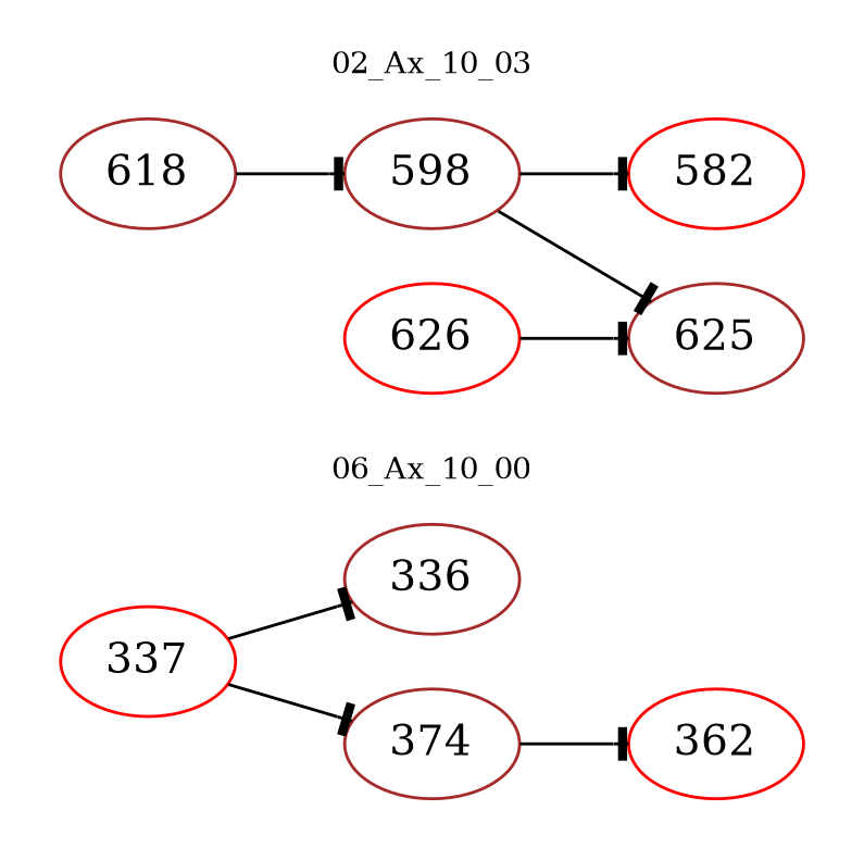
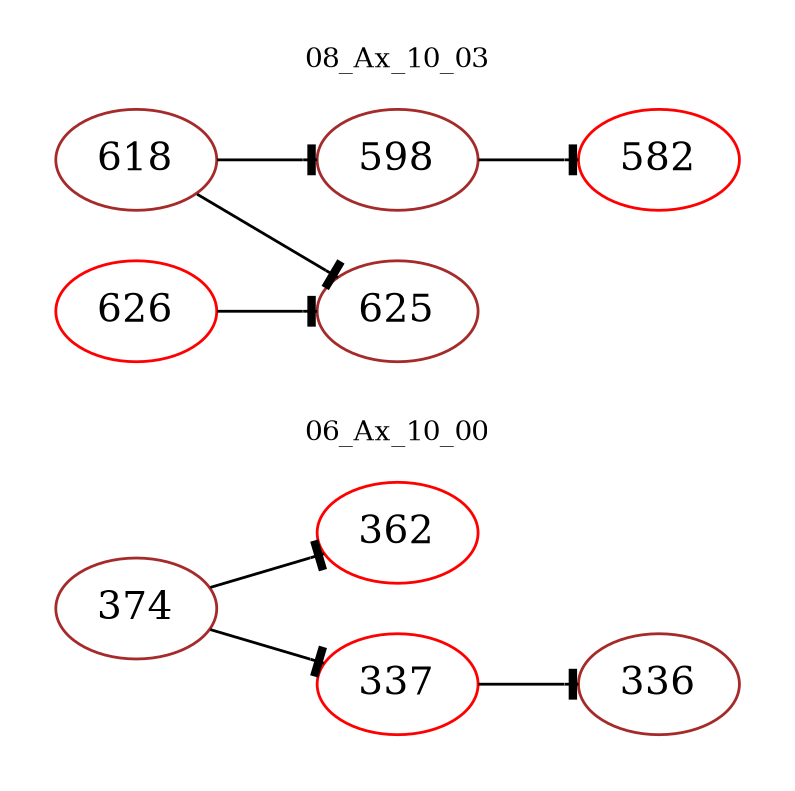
  digraph {
    rankdir=LR
    node [color=brown]
    edge [arrowhead=tee color=black]
    n1 [color=red label=337]
    n2 [label=374]
    n3 [label=336]
    n4 [color=red label=362]
    n5 [label=618]
    n6 [label=598]
    n7 [label=625]
    n8 [color=red label=582]
    n9 [color=red label=626]
    subgraph cluster_1 {
      color=white
      fontsize=10
      label="06_Ax_10_00"
      n1
      n2
      n3
      n4
    }
    subgraph cluster_2 {
      color=white
      fontsize=10
-     label="02_Ax_10_03"
+     label="08_Ax_10_03"
      n5
      n6
      n7
      n8
      n9
    }
-   n1 -> n2
+   n2 -> n1
    n1 -> n3
    n2 -> n4
    n5 -> n6
-   n6 -> n7
+   n5 -> n7
    n6 -> n8
    n9 -> n7
  }
